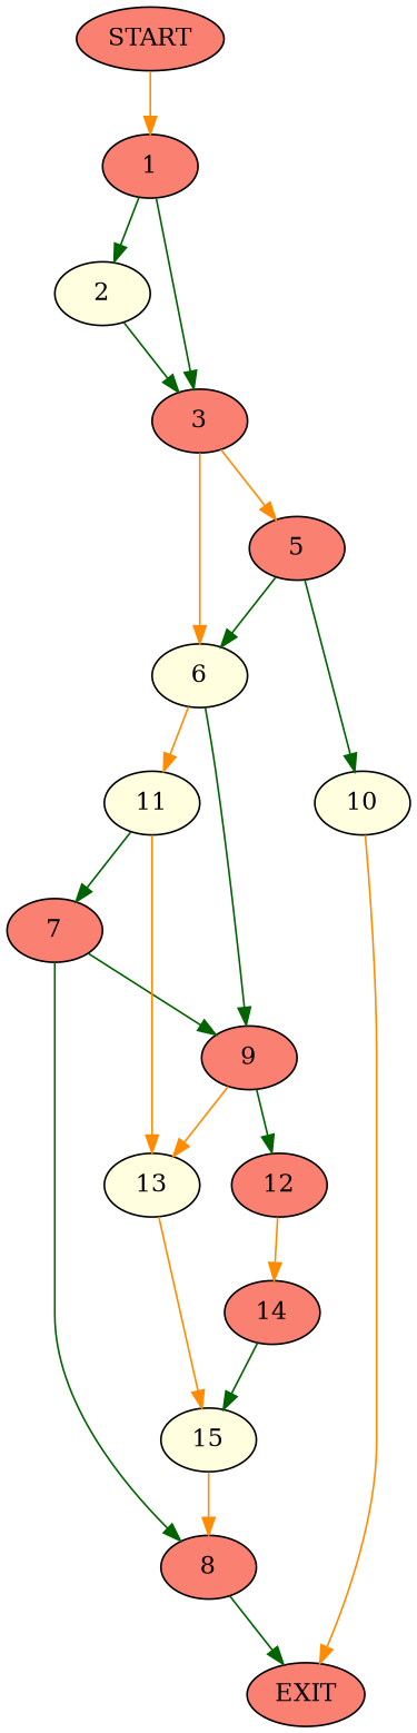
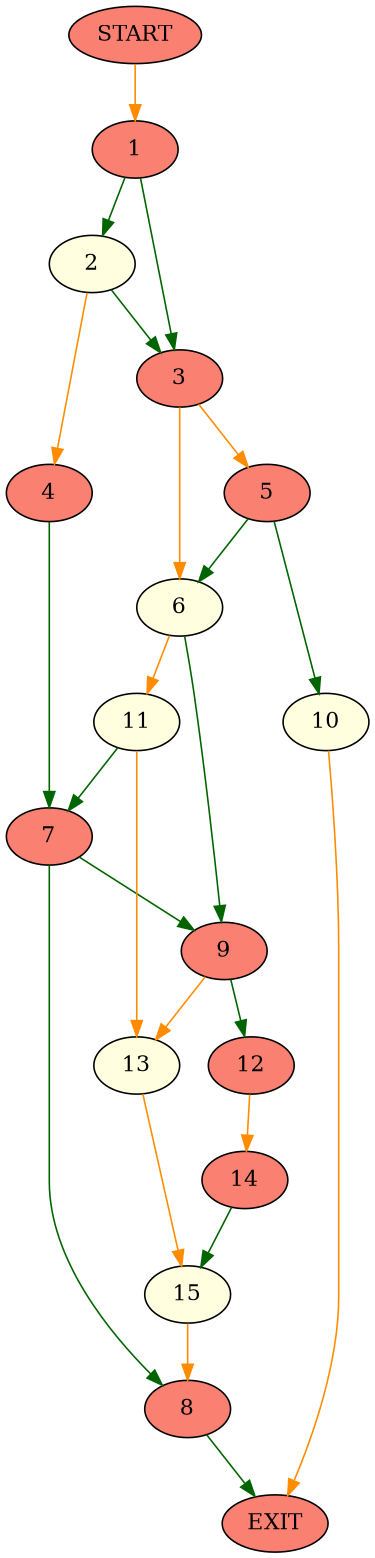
  digraph {
    node [fillcolor=salmon style=filled]
    edge [color=darkgreen]
    n1 [label=START]
    1
    2 [fillcolor=lightyellow]
    3
+   4
    5
    6 [fillcolor=lightyellow]
    7
    10 [fillcolor=lightyellow]
    11 [fillcolor=lightyellow]
    9
    8
    n13 [label=EXIT]
    13 [fillcolor=lightyellow]
    12
    14
    15 [fillcolor=lightyellow]
    n1 -> 1 [color=darkorange]
    1 -> 2
    1 -> 3
    2 -> 3
+   2 -> 4 [color=darkorange]
    3 -> 5 [color=darkorange]
    3 -> 6 [color=darkorange]
+   4 -> 7
    5 -> 6
    5 -> 10
    6 -> 11 [color=darkorange]
    6 -> 9
    7 -> 9
    7 -> 8
    10 -> n13 [color=darkorange]
    11 -> 7
    11 -> 13 [color=darkorange]
    9 -> 13 [color=darkorange]
    9 -> 12
    8 -> n13
    13 -> 15 [color=darkorange]
    12 -> 14 [color=darkorange]
    14 -> 15
    15 -> 8 [color=darkorange]
  }
